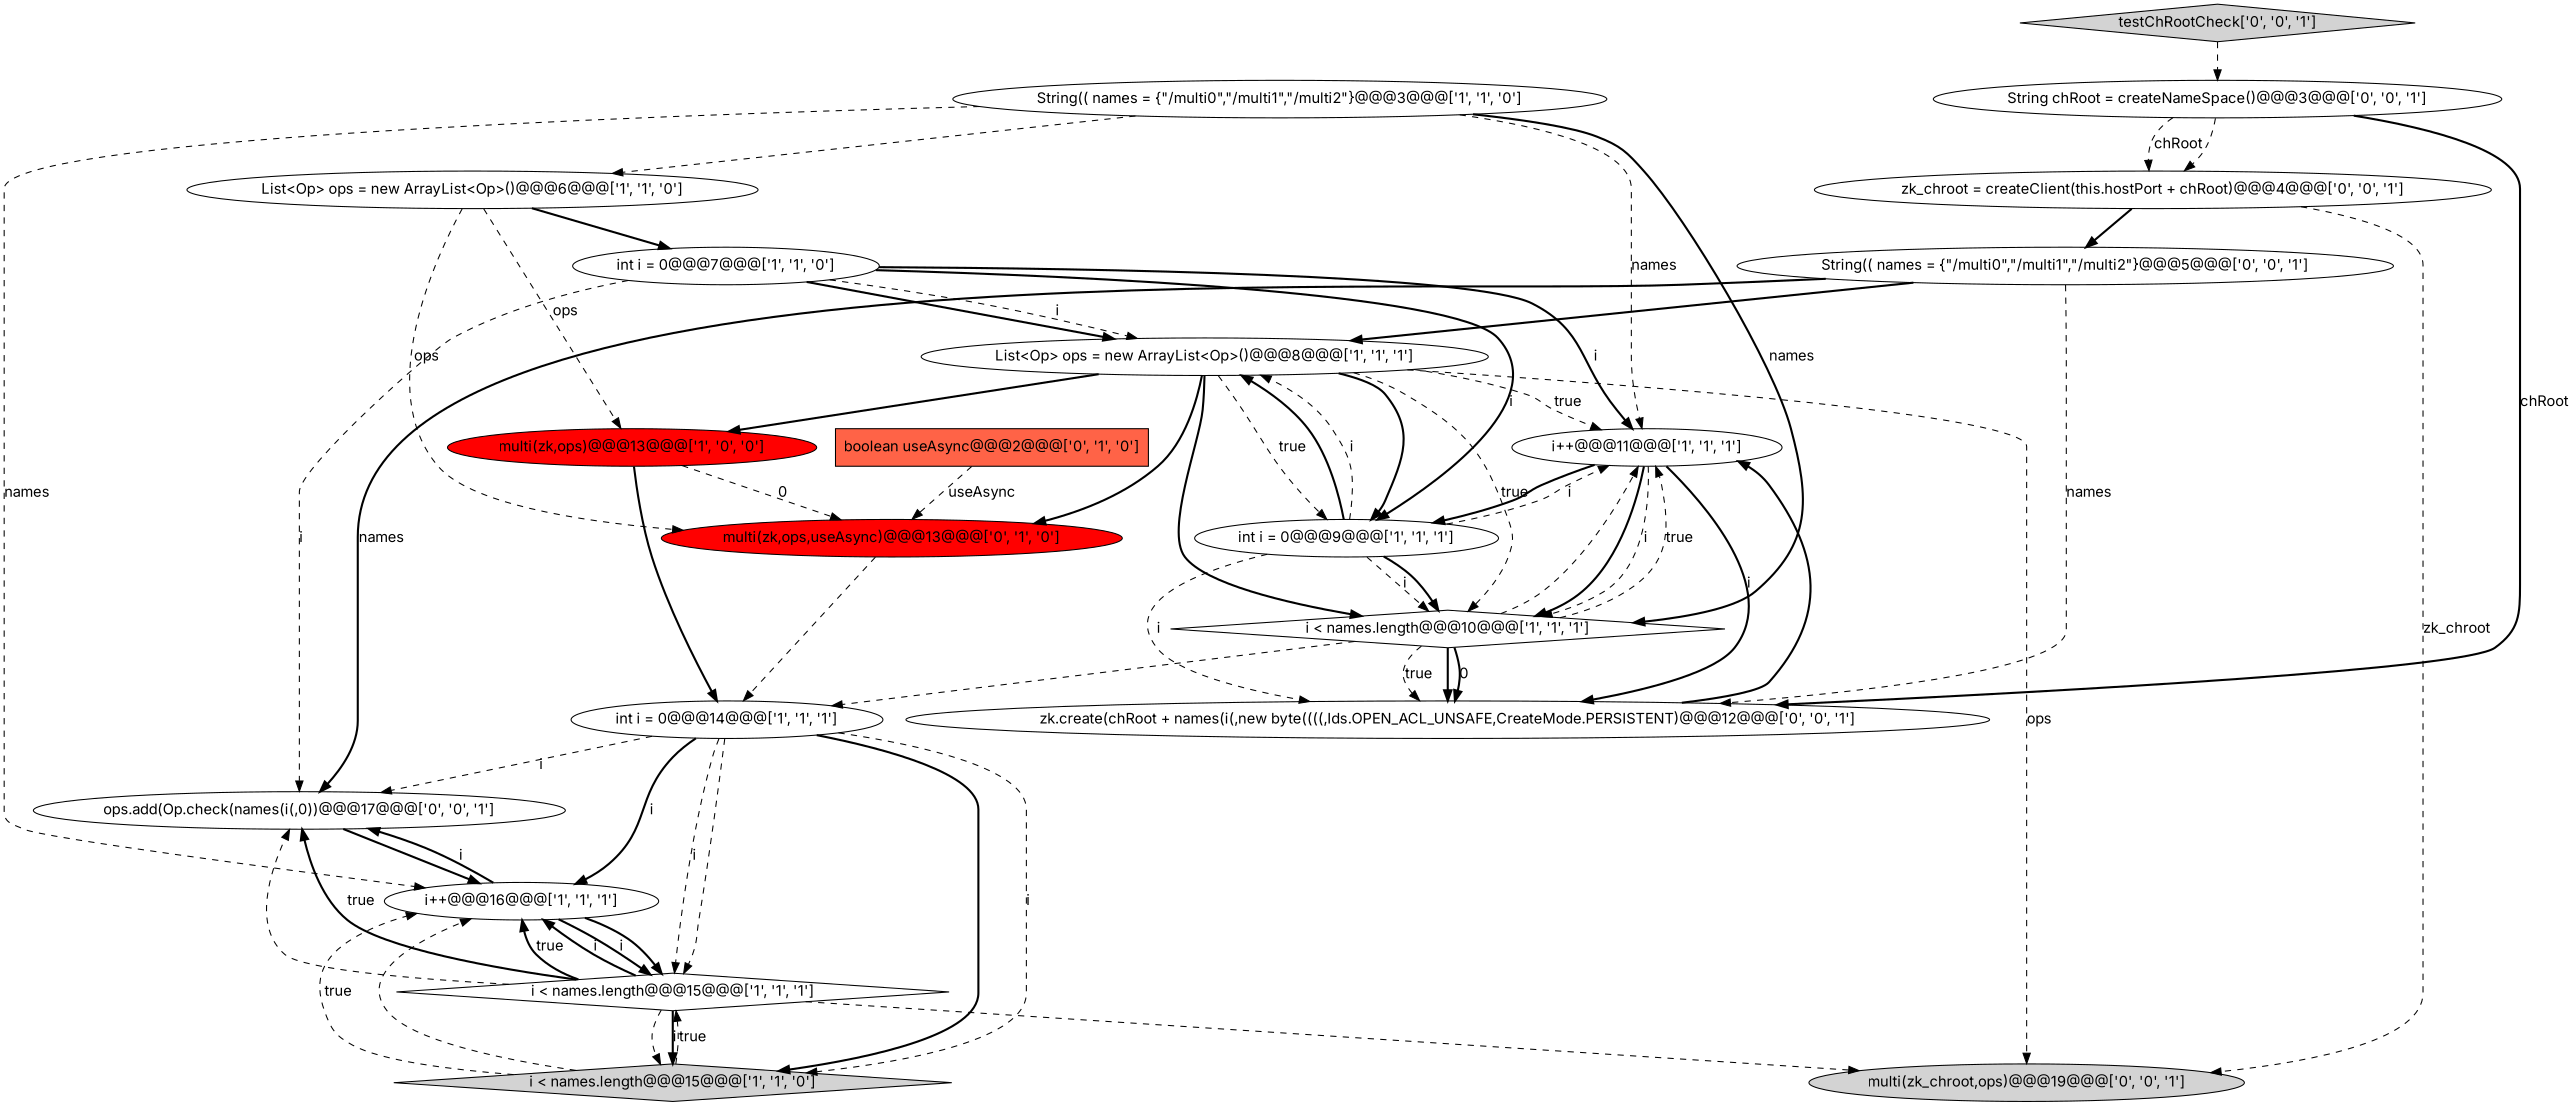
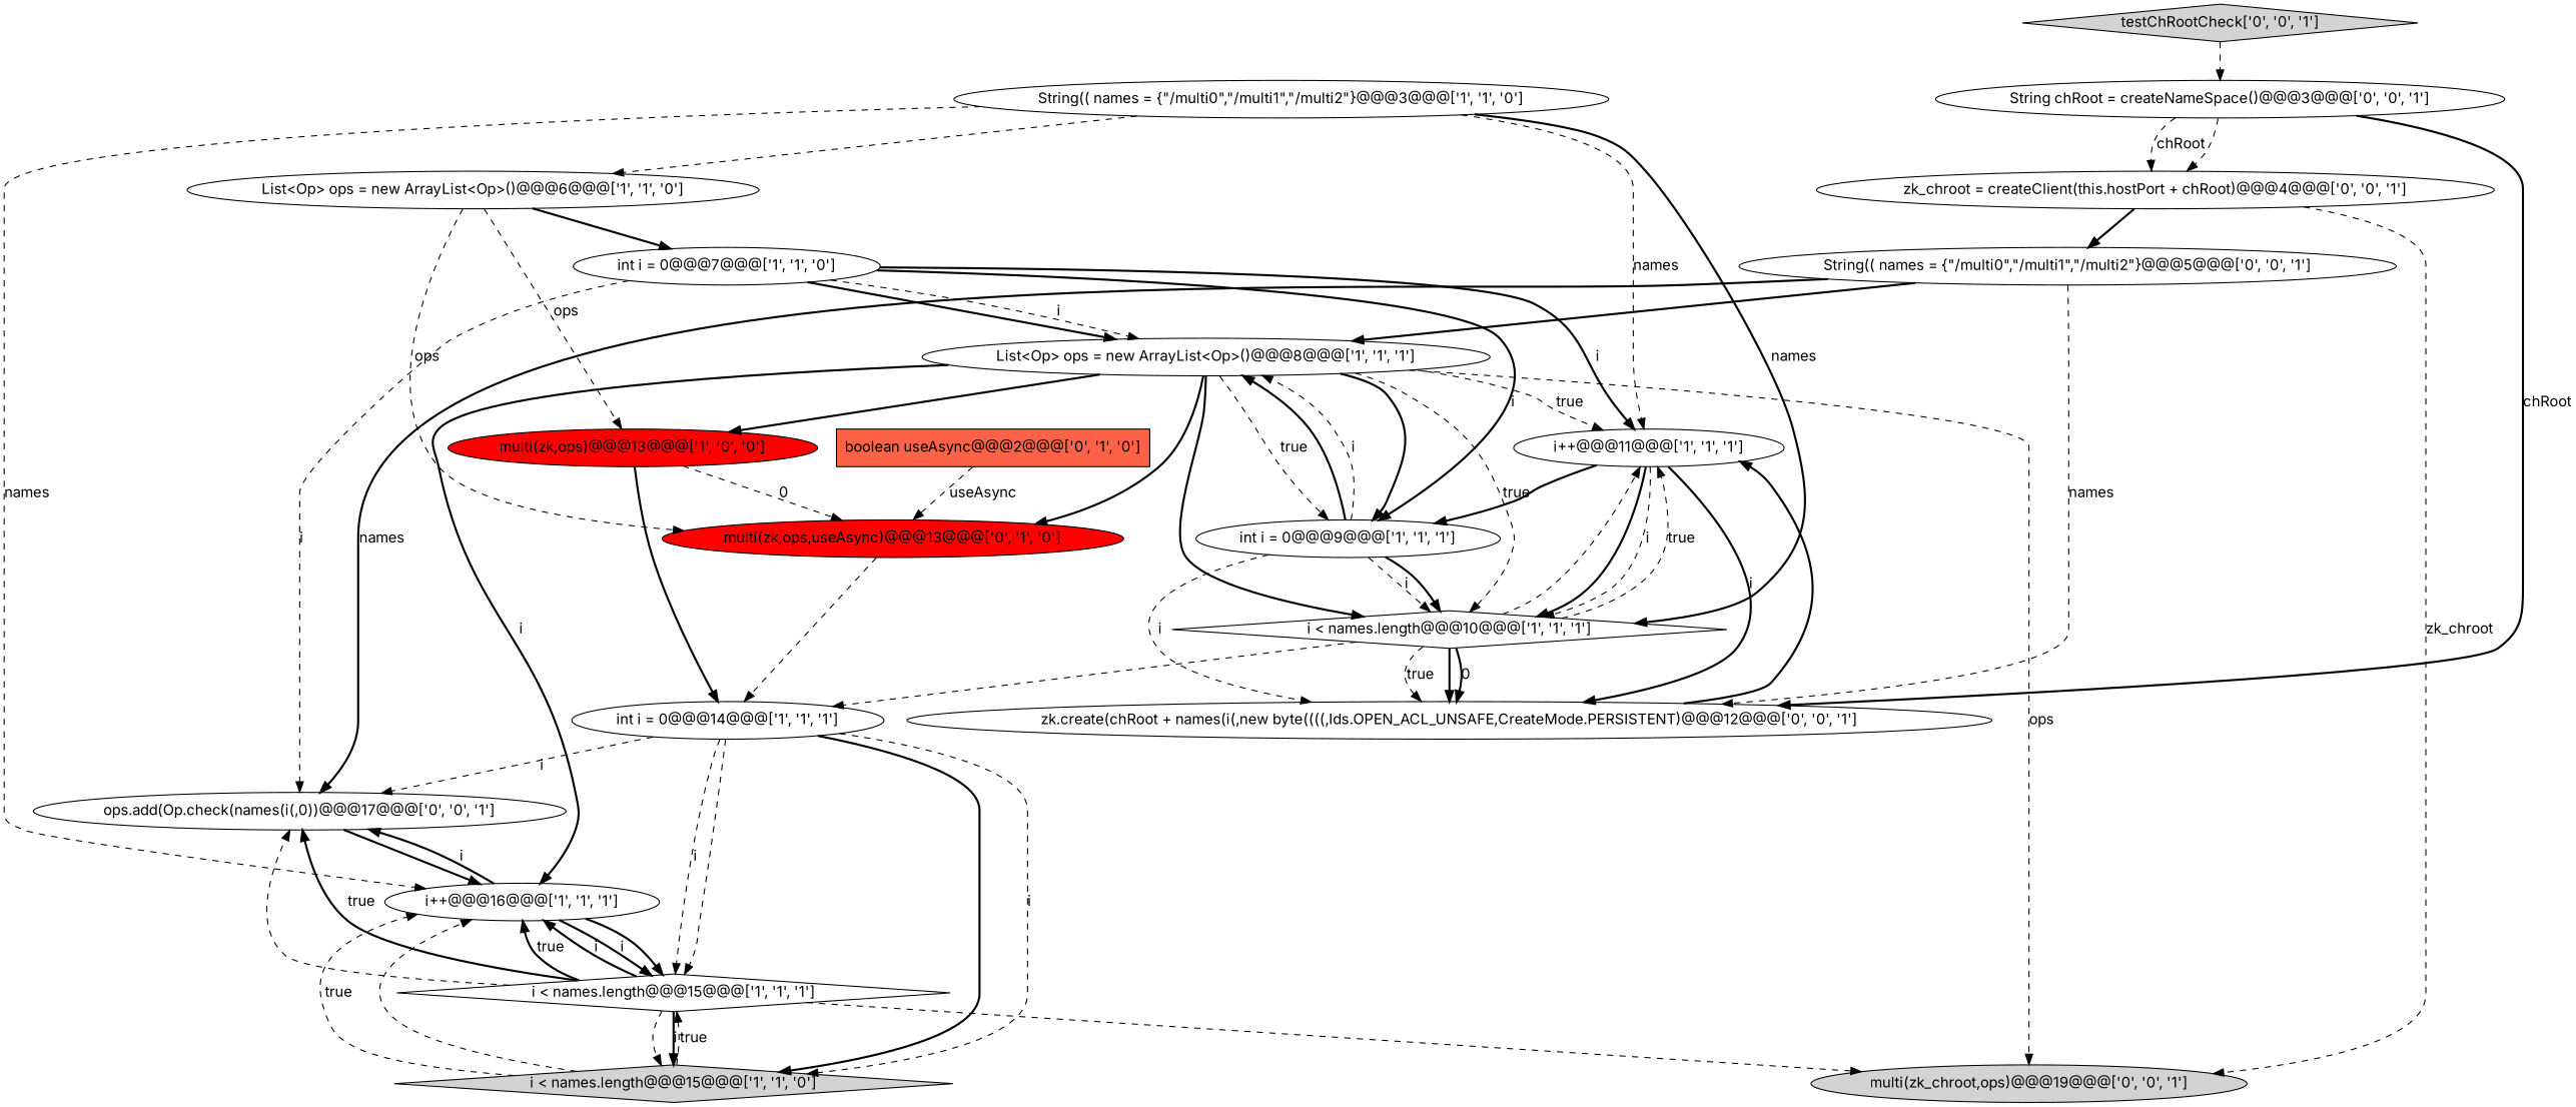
  digraph {
    fontname=Inter
    node [fillcolor=white fontname=Inter shape=ellipse style=filled]
    edge [fontname=Inter style=dashed]
    n1 [label="String(( names = {\"/multi0\",\"/multi1\",\"/multi2\"}@@@5@@@['0', '0', '1']"]
    n2 [label="List<Op> ops = new ArrayList<Op>()@@@8@@@['1', '1', '1']"]
    n3 [label="zk.create(chRoot + names(i(,new byte((((,Ids.OPEN_ACL_UNSAFE,CreateMode.PERSISTENT)@@@12@@@['0', '0', '1']"]
    n4 [label="ops.add(Op.check(names(i(,0))@@@17@@@['0', '0', '1']"]
    n5 [label="i++@@@11@@@['1', '1', '1']"]
    n6 [label="i < names.length@@@10@@@['1', '1', '1']" shape=diamond]
    n7 [label="int i = 0@@@9@@@['1', '1', '1']"]
    n8 [fillcolor=red label="multi(zk,ops)@@@13@@@['1', '0', '0']"]
    n9 [fillcolor=red label="multi(zk,ops,useAsync)@@@13@@@['0', '1', '0']"]
    n10 [fillcolor=lightgray label="multi(zk_chroot,ops)@@@19@@@['0', '0', '1']"]
    n11 [label="i++@@@16@@@['1', '1', '1']"]
    n12 [label="String(( names = {\"/multi0\",\"/multi1\",\"/multi2\"}@@@3@@@['1', '1', '0']"]
    n13 [label="List<Op> ops = new ArrayList<Op>()@@@6@@@['1', '1', '0']"]
    n14 [label="int i = 0@@@7@@@['1', '1', '0']"]
    n15 [label="int i = 0@@@14@@@['1', '1', '1']"]
    n16 [label="i < names.length@@@15@@@['1', '1', '1']" shape=diamond]
    n17 [fillcolor=lightgray label="i < names.length@@@15@@@['1', '1', '0']" shape=diamond]
    n18 [fillcolor=tomato label="boolean useAsync@@@2@@@['0', '1', '0']" shape=box]
    n19 [fillcolor=lightgray label="testChRootCheck['0', '0', '1']" shape=diamond]
    n20 [label="String chRoot = createNameSpace()@@@3@@@['0', '0', '1']"]
    n21 [label="zk_chroot = createClient(this.hostPort + chRoot)@@@4@@@['0', '0', '1']"]
    n1 -> n2 [style=bold]
    n1 -> n3 [label=names]
    n1 -> n4 [label=names style=bold]
    n2 -> n5 [label=true]
    n2 -> n6 [label=true]
    n2 -> n6 [style=bold]
    n2 -> n7 [style=bold]
    n2 -> n7 [label=true]
    n2 -> n8 [style=bold]
    n2 -> n9 [style=bold]
    n2 -> n10 [label=ops]
    n3 -> n5 [style=bold]
    n4 -> n11 [style=bold]
    n5 -> n3 [label=i style=bold]
    n5 -> n6 [style=bold]
    n5 -> n6 [label=i]
    n5 -> n7 [style=bold]
    n6 -> n3 [label=true]
    n6 -> n3 [style=bold]
    n6 -> n3 [label=0 style=bold]
    n6 -> n5 [label=true]
    n6 -> n5
    n6 -> n15
    n7 -> n2 [style=bold]
    n7 -> n2 [label=i]
    n7 -> n3 [label=i]
-   n7 -> n5 [label=i]
    n7 -> n6 [label=i]
    n7 -> n6 [style=bold]
    n8 -> n9 [label=0]
    n8 -> n15 [style=bold]
    n9 -> n15
    n11 -> n4 [label=i style=bold]
    n11 -> n16 [label=i style=bold]
    n11 -> n16 [style=bold]
    n12 -> n5 [label=names]
    n12 -> n6 [label=names style=bold]
    n12 -> n11 [label=names]
    n12 -> n13
    n13 -> n8 [label=ops]
    n13 -> n9 [label=ops]
    n13 -> n14 [style=bold]
    n14 -> n2 [style=bold]
    n14 -> n2 [label=i]
    n14 -> n4 [label=i]
    n14 -> n5 [label=i style=bold]
    n14 -> n7 [label=i style=bold]
    n15 -> n4 [label=i]
-   n15 -> n11 [label=i style=bold]
+   n2 -> n11 [label=i style=bold]
    n15 -> n16 [label=i]
    n15 -> n16
    n15 -> n17 [style=bold]
    n15 -> n17 [label=i]
    n16 -> n4
    n16 -> n4 [label=true style=bold]
    n16 -> n10
    n16 -> n11 [label=true style=bold]
    n16 -> n11 [label=i style=bold]
    n16 -> n17
    n16 -> n17 [label=i style=bold]
    n17 -> n11 [label=true]
    n17 -> n11
    n17 -> n16 [label=true]
    n18 -> n9 [label=useAsync]
    n19 -> n20
    n20 -> n3 [label=chRoot style=bold]
    n20 -> n21 [label=chRoot]
    n20 -> n21
    n21 -> n1 [style=bold]
    n21 -> n10 [label=zk_chroot]
  }
